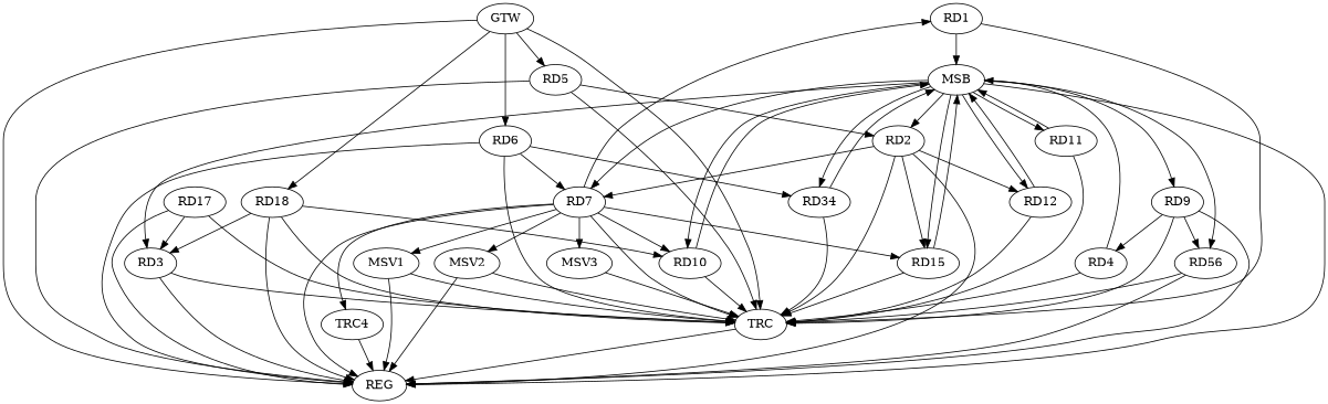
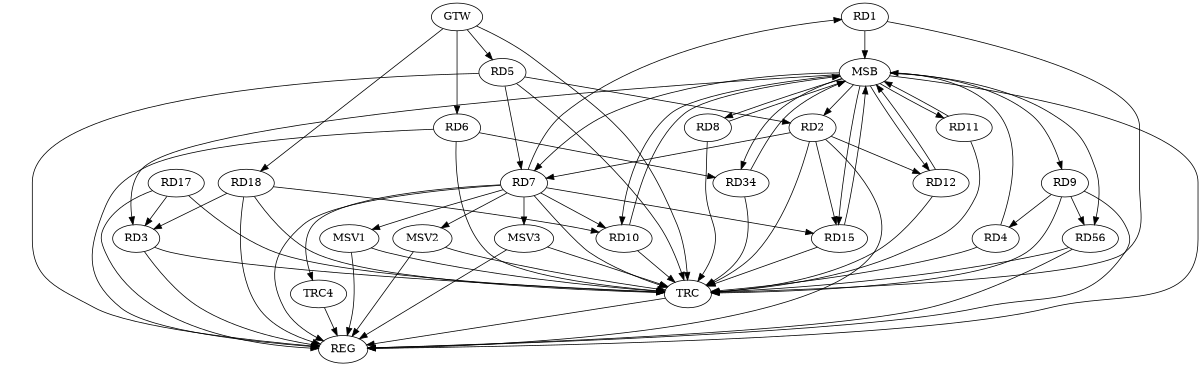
  strict digraph {
    n1 [label=RD1]
    n2 [label=MSB]
    n3 [label=TRC]
    n4 [label=RD2]
    n5 [label=RD12]
    n6 [label=RD15]
    n7 [label=REG]
    n8 [label=RD3]
    n9 [label=RD7]
    n10 [label=RD34]
    n11 [label=RD10]
+   n12 [label=RD8]
    n13 [label=RD9]
    n14 [label=RD56]
    n15 [label=RD11]
    n16 [label=RD17]
    n17 [label=RD4]
    n18 [label=RD5]
    n19 [label=MSV1]
    n20 [label=MSV2]
    n21 [label=MSV3]
    n22 [label=TRC4]
    n23 [label=RD6]
    n24 [label=RD18]
    n25 [label=GTW]
    n1 -> n2
    n1 -> n3
    n2 -> n4
    n2 -> n5
    n2 -> n6
    n2 -> n7
    n2 -> n8
    n2 -> n9
    n2 -> n10
    n2 -> n11
+   n2 -> n12
    n2 -> n13
    n2 -> n14
    n2 -> n15
    n3 -> n7
    n4 -> n3
    n4 -> n5
    n4 -> n6
    n4 -> n7
    n4 -> n9
    n5 -> n2
    n5 -> n3
    n6 -> n2
    n6 -> n3
    n8 -> n3
    n8 -> n7
    n9 -> n1
    n9 -> n3
    n9 -> n6
    n9 -> n7
    n9 -> n11
    n9 -> n19
    n9 -> n20
    n9 -> n21
    n9 -> n22
    n10 -> n2
    n10 -> n3
    n11 -> n2
    n11 -> n3
+   n12 -> n2
+   n12 -> n3
    n13 -> n3
    n13 -> n7
    n13 -> n14
    n13 -> n17
    n14 -> n3
    n14 -> n7
    n15 -> n2
    n15 -> n3
    n16 -> n3
    n16 -> n7
    n16 -> n8
    n17 -> n2
    n17 -> n3
    n18 -> n3
    n18 -> n4
    n18 -> n7
-   n23 -> n9
+   n18 -> n9
    n19 -> n3
    n19 -> n7
    n20 -> n3
    n20 -> n7
    n21 -> n3
-   n25 -> n7
+   n21 -> n7
    n22 -> n7
    n23 -> n3
    n23 -> n7
    n23 -> n10
    n24 -> n3
    n24 -> n7
    n24 -> n8
    n24 -> n11
    n25 -> n3
    n25 -> n18
    n25 -> n23
    n25 -> n24
  }
